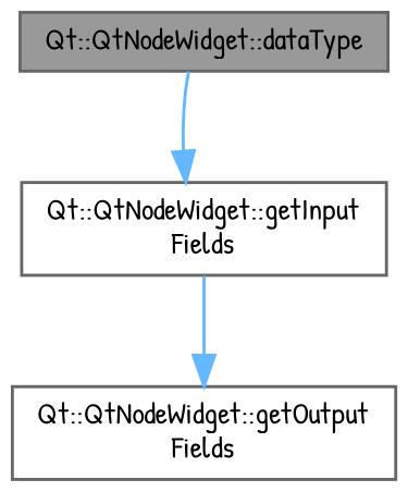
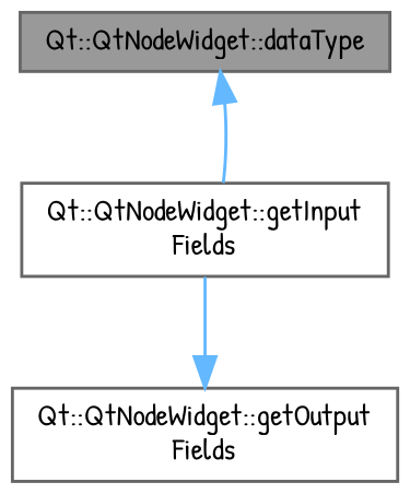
  digraph {
    fontname="Patrick Hand"
    rankdir=TB
    node [color=grey40 fillcolor=white fontname="Patrick Hand" fontsize=10 shape=box style=filled]
    edge [color=steelblue1 fontname="Patrick Hand" fontsize=10 labelfontname=Helvetica labelfontsize=10 style=solid]
    n1 [color=gray40 fillcolor=grey60 fontcolor=black height=0.2 label="Qt::QtNodeWidget::dataType" width=0.4]
    n2 [height=0.2 label="Qt::QtNodeWidget::getInput\lFields" width=0.4]
    n3 [height=0.2 label="Qt::QtNodeWidget::getOutput\lFields" width=0.4]
-   n1 -> n2
+   n2 -> n1
    n2 -> n3
  }
